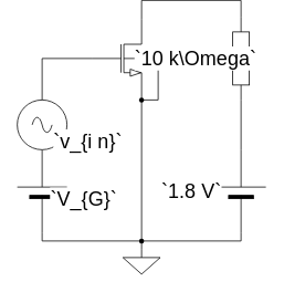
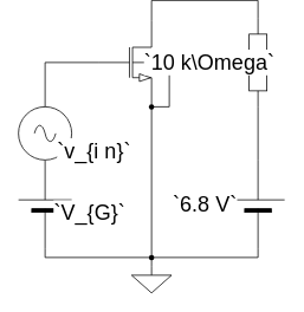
  <mxCell id="0" />
  <mxCell id="1" parent="0" />
  <mxCell id="2" style="edgeStyle=orthogonalEdgeStyle;rounded=0;orthogonalLoop=1;jettySize=auto;html=1;exitX=1;exitY=0.5;exitDx=0;exitDy=0;exitPerimeter=0;strokeColor=default;align=center;verticalAlign=middle;fontFamily=Helvetica;fontSize=11;fontColor=default;labelBackgroundColor=default;endArrow=none;endFill=0;" edge="1" parent="1" source="3" target="16"><mxGeometry relative="1" as="geometry"><mxPoint x="220" y="100" as="targetPoint" /><Array as="points"><mxPoint x="190" y="70" /><mxPoint x="190" y="120" /></Array></mxGeometry></mxCell>
  <mxCell id="3" value="" style="verticalLabelPosition=bottom;shadow=0;dashed=0;align=center;html=1;verticalAlign=top;shape=mxgraph.electrical.transistors.nmos_bulk;pointerEvents=1;" vertex="1" parent="1"><mxGeometry x="110" y="20" width="60" height="100" as="geometry" /></mxCell>
  <mxCell id="4" value="" style="verticalLabelPosition=bottom;shadow=0;dashed=0;align=center;fillColor=strokeColor;html=1;verticalAlign=top;strokeWidth=1;shape=mxgraph.electrical.miscellaneous.monocell_battery;direction=north;" vertex="1" parent="1"><mxGeometry x="20" y="180" width="60" height="100" as="geometry" /></mxCell>
  <mxCell id="5" value="" style="pointerEvents=1;verticalLabelPosition=bottom;shadow=0;dashed=0;align=center;html=1;verticalAlign=top;shape=mxgraph.electrical.signal_sources.source;aspect=fixed;points=[[0.5,0,0],[1,0.5,0],[0.5,1,0],[0,0.5,0]];elSignalType=ac;" vertex="1" parent="1"><mxGeometry x="20" y="120" width="60" height="60" as="geometry" /></mxCell>
  <mxCell id="6" value="" style="verticalLabelPosition=bottom;shadow=0;dashed=0;align=center;fillColor=strokeColor;html=1;verticalAlign=top;strokeWidth=1;shape=mxgraph.electrical.miscellaneous.monocell_battery;direction=north;" vertex="1" parent="1"><mxGeometry x="260" y="180" width="60" height="100" as="geometry" /></mxCell>
  <mxCell id="7" value="" style="pointerEvents=1;verticalLabelPosition=bottom;shadow=0;dashed=0;align=center;html=1;verticalAlign=top;shape=mxgraph.electrical.resistors.resistor_1;direction=south;" vertex="1" parent="1"><mxGeometry x="280" y="20" width="20" height="100" as="geometry" /></mxCell>
  <mxCell id="8" value="" style="pointerEvents=1;verticalLabelPosition=bottom;shadow=0;dashed=0;align=center;html=1;verticalAlign=top;shape=mxgraph.electrical.signal_sources.signal_ground;" vertex="1" parent="1"><mxGeometry x="147.5" y="300" width="45" height="30" as="geometry" /></mxCell>
  <mxCell id="9" style="edgeStyle=orthogonalEdgeStyle;rounded=0;orthogonalLoop=1;jettySize=auto;html=1;exitX=0;exitY=0.5;exitDx=0;exitDy=0;exitPerimeter=0;entryX=0;entryY=0.5;entryDx=0;entryDy=0;entryPerimeter=0;endArrow=none;endFill=0;" edge="1" parent="1" source="4" target="6"><mxGeometry relative="1" as="geometry"><Array as="points"><mxPoint x="50" y="290" /><mxPoint x="290" y="290" /></Array></mxGeometry></mxCell>
  <mxCell id="10" value="" style="shape=waypoint;sketch=0;fillStyle=solid;size=6;pointerEvents=1;points=[];fillColor=none;resizable=0;rotatable=0;perimeter=centerPerimeter;snapToPoint=1;fontFamily=Helvetica;fontSize=11;fontColor=default;labelBackgroundColor=default;" vertex="1" parent="1"><mxGeometry x="160" y="280" width="20" height="20" as="geometry" /></mxCell>
  <mxCell id="11" style="edgeStyle=orthogonalEdgeStyle;rounded=0;orthogonalLoop=1;jettySize=auto;html=1;exitX=0.5;exitY=0;exitDx=0;exitDy=0;exitPerimeter=0;entryX=0.7;entryY=1.05;entryDx=0;entryDy=0;entryPerimeter=0;strokeColor=default;align=center;verticalAlign=middle;fontFamily=Helvetica;fontSize=11;fontColor=default;labelBackgroundColor=default;endArrow=none;endFill=0;" edge="1" parent="1" source="8" target="10"><mxGeometry relative="1" as="geometry" /></mxCell>
  <mxCell id="12" style="edgeStyle=orthogonalEdgeStyle;rounded=0;orthogonalLoop=1;jettySize=auto;html=1;exitX=1;exitY=1;exitDx=0;exitDy=0;exitPerimeter=0;entryX=0.583;entryY=-0.15;entryDx=0;entryDy=0;entryPerimeter=0;strokeColor=default;align=center;verticalAlign=middle;fontFamily=Helvetica;fontSize=11;fontColor=default;labelBackgroundColor=default;endArrow=none;endFill=0;" edge="1" parent="1" source="3" target="10"><mxGeometry relative="1" as="geometry" /></mxCell>
  <mxCell id="13" style="edgeStyle=orthogonalEdgeStyle;rounded=0;orthogonalLoop=1;jettySize=auto;html=1;exitX=1;exitY=0.5;exitDx=0;exitDy=0;exitPerimeter=0;entryX=1;entryY=0.5;entryDx=0;entryDy=0;entryPerimeter=0;strokeColor=default;align=center;verticalAlign=middle;fontFamily=Helvetica;fontSize=11;fontColor=default;labelBackgroundColor=default;endArrow=none;endFill=0;" edge="1" parent="1" source="6" target="7"><mxGeometry relative="1" as="geometry" /></mxCell>
  <mxCell id="14" style="edgeStyle=orthogonalEdgeStyle;rounded=0;orthogonalLoop=1;jettySize=auto;html=1;exitX=0;exitY=0.5;exitDx=0;exitDy=0;exitPerimeter=0;entryX=1;entryY=0;entryDx=0;entryDy=0;entryPerimeter=0;strokeColor=default;align=center;verticalAlign=middle;fontFamily=Helvetica;fontSize=11;fontColor=default;labelBackgroundColor=default;endArrow=none;endFill=0;" edge="1" parent="1" source="7" target="3"><mxGeometry relative="1" as="geometry" /></mxCell>
  <mxCell id="15" style="edgeStyle=orthogonalEdgeStyle;rounded=0;orthogonalLoop=1;jettySize=auto;html=1;exitX=0;exitY=0.5;exitDx=0;exitDy=0;exitPerimeter=0;entryX=0.5;entryY=0;entryDx=0;entryDy=0;entryPerimeter=0;strokeColor=default;align=center;verticalAlign=middle;fontFamily=Helvetica;fontSize=11;fontColor=default;labelBackgroundColor=default;endArrow=none;endFill=0;" edge="1" parent="1" source="3" target="5"><mxGeometry relative="1" as="geometry" /></mxCell>
  <mxCell id="16" value="" style="shape=waypoint;sketch=0;fillStyle=solid;size=6;pointerEvents=1;points=[];fillColor=none;resizable=0;rotatable=0;perimeter=centerPerimeter;snapToPoint=1;fontFamily=Helvetica;fontSize=11;fontColor=default;labelBackgroundColor=default;" vertex="1" parent="1"><mxGeometry x="160" y="110" width="20" height="20" as="geometry" /></mxCell>
  <mxCell id="17" value="&lt;span style=&quot;font-size: 24px;&quot;&gt;`10 k\Omega`&lt;/span&gt;" style="text;html=1;align=center;verticalAlign=middle;resizable=0;points=[];autosize=1;strokeColor=none;fillColor=none;fontSize=11;fontFamily=Helvetica;fontColor=default;labelBackgroundColor=default;" vertex="1" parent="1"><mxGeometry x="150" y="50" width="170" height="40" as="geometry" /></mxCell>
- <mxCell id="18" value="&lt;span style=&quot;font-size: 24px;&quot;&gt;`1.8 V`&lt;/span&gt;" style="text;html=1;align=center;verticalAlign=middle;resizable=0;points=[];autosize=1;strokeColor=none;fillColor=none;fontSize=11;fontFamily=Helvetica;fontColor=default;labelBackgroundColor=default;" vertex="1" parent="1"><mxGeometry x="180" y="210" width="100" height="40" as="geometry" /></mxCell>
+ <mxCell id="18" value="&lt;span style=&quot;font-size: 24px;&quot;&gt;`6.8 V`&lt;/span&gt;" style="text;html=1;align=center;verticalAlign=middle;resizable=0;points=[];autosize=1;strokeColor=none;fillColor=none;fontSize=11;fontFamily=Helvetica;fontColor=default;labelBackgroundColor=default;" vertex="1" parent="1"><mxGeometry x="180" y="210" width="100" height="40" as="geometry" /></mxCell>
  <mxCell id="19" value="&lt;span style=&quot;font-size: 24px;&quot;&gt;`V_{G}`&lt;/span&gt;" style="text;html=1;align=center;verticalAlign=middle;resizable=0;points=[];autosize=1;strokeColor=none;fillColor=none;fontSize=11;fontFamily=Helvetica;fontColor=default;labelBackgroundColor=default;" vertex="1" parent="1"><mxGeometry x="50" y="220" width="100" height="40" as="geometry" /></mxCell>
  <mxCell id="20" value="&lt;span style=&quot;font-size: 24px;&quot;&gt;`v_{i n}`&lt;/span&gt;" style="text;html=1;align=center;verticalAlign=middle;resizable=0;points=[];autosize=1;strokeColor=none;fillColor=none;fontSize=11;fontFamily=Helvetica;fontColor=default;labelBackgroundColor=default;" vertex="1" parent="1"><mxGeometry x="50" y="150" width="110" height="40" as="geometry" /></mxCell>
